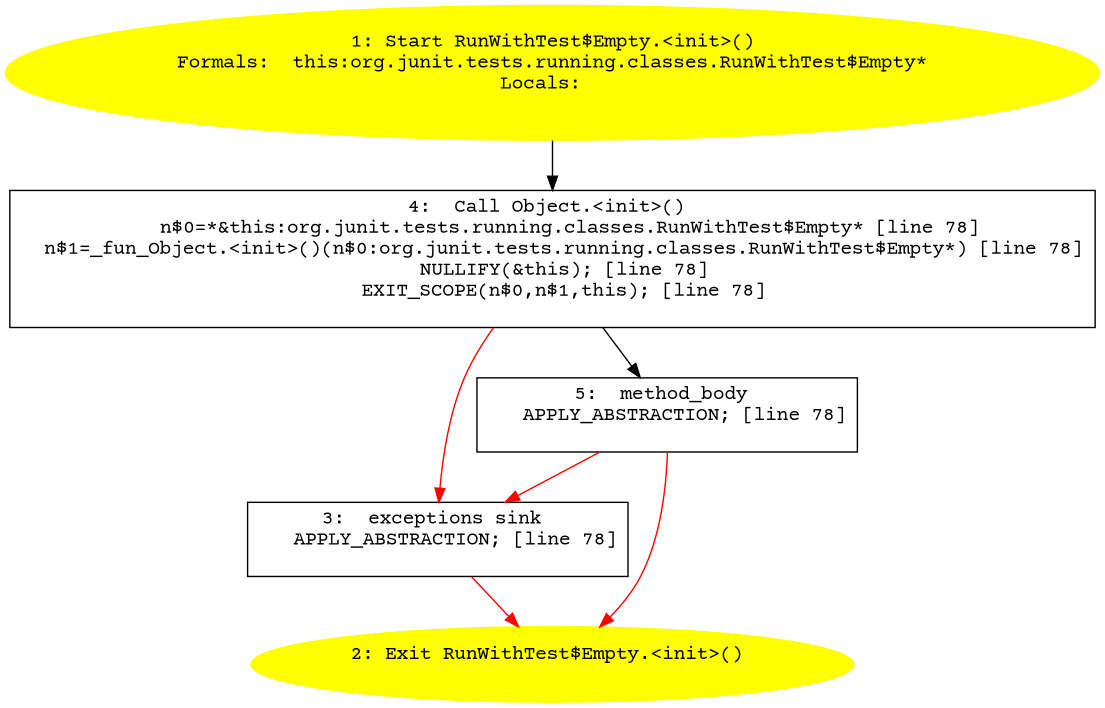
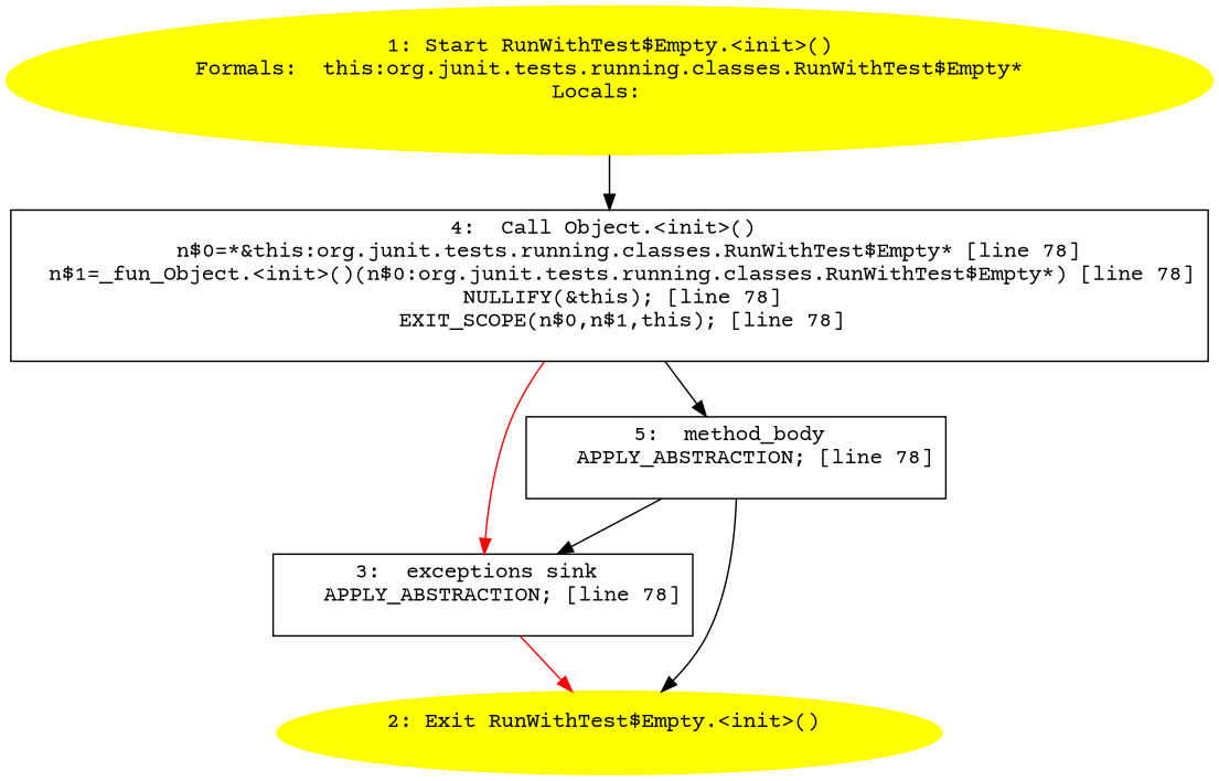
  digraph {
    fontname="Courier Prime"
    node [fontname="Courier Prime" shape=box]
    edge [fontname="Courier Prime"]
    n1 [color=yellow label="1: Start RunWithTest$Empty.<init>()\nFormals:  this:org.junit.tests.running.classes.RunWithTest$Empty*\nLocals:  \n  " style=filled shape=""]
    n2 [label="4:  Call Object.<init>() \n   n$0=*&this:org.junit.tests.running.classes.RunWithTest$Empty* [line 78]\n  n$1=_fun_Object.<init>()(n$0:org.junit.tests.running.classes.RunWithTest$Empty*) [line 78]\n  NULLIFY(&this); [line 78]\n  EXIT_SCOPE(n$0,n$1,this); [line 78]\n "]
    n3 [label="3:  exceptions sink \n   APPLY_ABSTRACTION; [line 78]\n "]
    n4 [label="5:  method_body \n   APPLY_ABSTRACTION; [line 78]\n "]
    n5 [color=yellow label="2: Exit RunWithTest$Empty.<init>() \n  " style=filled shape=""]
    n1 -> n2
    n2 -> n3 [color=red]
    n2 -> n4
    n3 -> n5 [color=red]
-   n4 -> n3 [color=red]
-   n4 -> n5 [color=red]
+   n4 -> n3 [color=black]
+   n4 -> n5
  }
